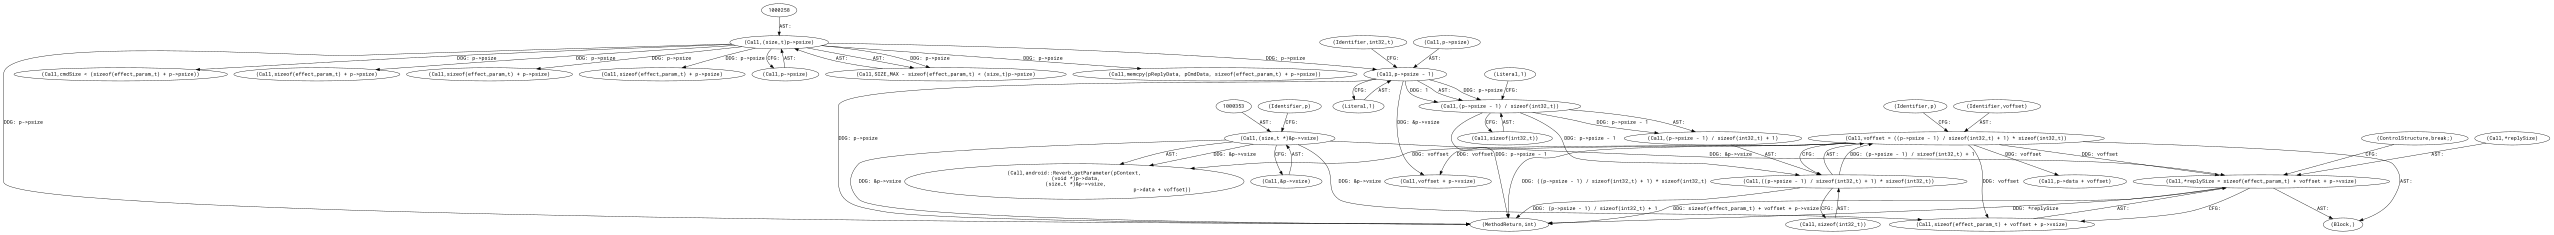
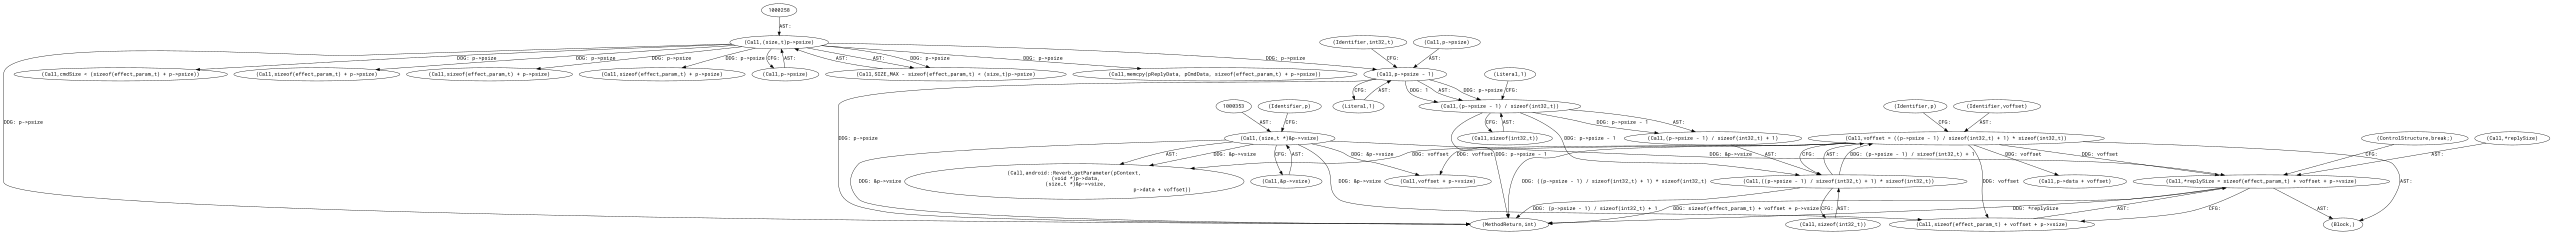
  digraph {
    fontname="Roboto Mono"
    node [fontname="Roboto Mono"]
    edge [fontname="Roboto Mono"]
    n1 [label="(Call,*replySize = sizeof(effect_param_t) + voffset + p->vsize)"]
    n2 [label="(MethodReturn,int)"]
    n3 [label="(Call,sizeof(effect_param_t) + voffset + p->vsize)"]
    n4 [label="(Block,)"]
    n5 [label="(Call,voffset = ((p->psize - 1) / sizeof(int32_t) + 1) * sizeof(int32_t))"]
    n6 [label="(Call,((p->psize - 1) / sizeof(int32_t) + 1) * sizeof(int32_t))"]
    n7 [label="(Call,p->data + voffset)"]
    n8 [label="(Call,android::Reverb_getParameter(pContext,\n (void *)p->data,\n (size_t *)&p->vsize,\n                                                          p->data + voffset))"]
    n9 [label="(Call,voffset + p->vsize)"]
    n10 [label="(Call,sizeof(int32_t))"]
    n11 [label="(Call,(p->psize - 1) / sizeof(int32_t))"]
    n12 [label="(Call,(p->psize - 1) / sizeof(int32_t) + 1)"]
    n13 [label="(Call,sizeof(int32_t))"]
    n14 [label="(Call,p->psize - 1)"]
    n15 [label="(Literal,1)"]
    n16 [label="(Call,(size_t)p->psize)"]
    n17 [label="(Call,memcpy(pReplyData, pCmdData, sizeof(effect_param_t) + p->psize))"]
    n18 [label="(Call,cmdSize < (sizeof(effect_param_t) + p->psize))"]
    n19 [label="(Call,sizeof(effect_param_t) + p->psize)"]
    n20 [label="(Call,sizeof(effect_param_t) + p->psize)"]
    n21 [label="(Call,sizeof(effect_param_t) + p->psize)"]
    n22 [label="(Call,p->psize)"]
    n23 [label="(Call,SIZE_MAX - sizeof(effect_param_t) < (size_t)p->psize)"]
    n24 [label="(Call,(size_t *)&p->vsize)"]
    n25 [label="(Call,&p->vsize)"]
    n26 [label="(ControlStructure,break;)"]
    n27 [label="(Identifier,p)"]
    n28 [label="(Literal,1)"]
    n29 [label="(Call,*replySize)"]
    n30 [label="(Identifier,voffset)"]
    n31 [label="(Identifier,p)"]
    n32 [label="(Identifier,int32_t)"]
    n33 [label="(Call,p->psize)"]
    1000258
    1000353
    n1 -> n2 [label="DDG: *replySize"]
    n1 -> n2 [label="DDG: sizeof(effect_param_t) + voffset + p->vsize"]
    n1 -> n3 [label="CFG: "]
    n1 -> n4 [label="AST: "]
    n3 -> n1 [label="AST: "]
    n5 -> n1 [label="DDG: voffset"]
    n5 -> n2 [label="DDG: ((p->psize - 1) / sizeof(int32_t) + 1) * sizeof(int32_t)"]
    n5 -> n3 [label="DDG: voffset"]
    n5 -> n4 [label="AST: "]
    n5 -> n6 [label="CFG: "]
    n5 -> n7 [label="DDG: voffset"]
    n5 -> n8 [label="DDG: voffset"]
    n5 -> n9 [label="DDG: voffset"]
    n6 -> n2 [label="DDG: (p->psize - 1) / sizeof(int32_t) + 1"]
    n6 -> n5 [label="AST: "]
    n6 -> n5 [label="DDG: (p->psize - 1) / sizeof(int32_t) + 1"]
    n6 -> n10 [label="CFG: "]
    n10 -> n6 [label="AST: "]
    n11 -> n2 [label="DDG: p->psize - 1"]
    n11 -> n6 [label="DDG: p->psize - 1"]
    n11 -> n12 [label="AST: "]
    n11 -> n12 [label="DDG: p->psize - 1"]
    n11 -> n13 [label="CFG: "]
    n12 -> n6 [label="AST: "]
    n13 -> n11 [label="AST: "]
    n14 -> n2 [label="DDG: p->psize"]
    n14 -> n11 [label="AST: "]
    n14 -> n11 [label="DDG: p->psize"]
    n14 -> n11 [label="DDG: 1"]
    n14 -> n15 [label="CFG: "]
    n15 -> n14 [label="AST: "]
    n16 -> n2 [label="DDG: p->psize"]
    n16 -> n14 [label="DDG: p->psize"]
    n16 -> n17 [label="DDG: p->psize"]
    n16 -> n18 [label="DDG: p->psize"]
    n16 -> n19 [label="DDG: p->psize"]
    n16 -> n20 [label="DDG: p->psize"]
    n16 -> n21 [label="DDG: p->psize"]
    n16 -> n22 [label="CFG: "]
    n16 -> n23 [label="AST: "]
    n16 -> n23 [label="DDG: p->psize"]
    n22 -> n16 [label="AST: "]
    n23 -> n16 [label="AST: "]
    n24 -> n1 [label="DDG: &p->vsize"]
    n24 -> n2 [label="DDG: &p->vsize"]
    n24 -> n3 [label="DDG: &p->vsize"]
    n24 -> n8 [label="AST: "]
    n24 -> n8 [label="DDG: &p->vsize"]
-   n14 -> n9 [label="DDG: &p->vsize"]
+   n24 -> n9 [label="DDG: &p->vsize"]
    n24 -> n25 [label="CFG: "]
    n25 -> n24 [label="AST: "]
    n26 -> n1 [label="CFG: "]
    n27 -> n24 [label="CFG: "]
    n28 -> n11 [label="CFG: "]
    n29 -> n1 [label="AST: "]
    n30 -> n5 [label="AST: "]
    n31 -> n5 [label="CFG: "]
    n32 -> n14 [label="CFG: "]
    n33 -> n14 [label="AST: "]
    1000258 -> n16 [label="AST: "]
    1000353 -> n24 [label="AST: "]
  }
